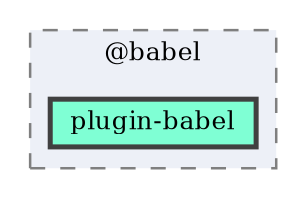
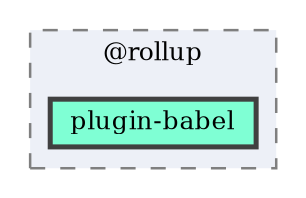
  digraph {
    compound=true
    rankdir=LR
    fontname="DejaVu Serif"
    n1 [color=grey25 fillcolor=aquamarine fontname="DejaVu Serif" fontsize=10 height=0.2 label="plugin-babel" shape=box style="filled,bold" width=0.4]
    subgraph cluster_1 {
      bgcolor="#edf0f7"
      fontsize=10
-     label="@babel"
+     label="@rollup"
      pencolor=grey50
      style="filled,dashed"
      n1
    }
  }
